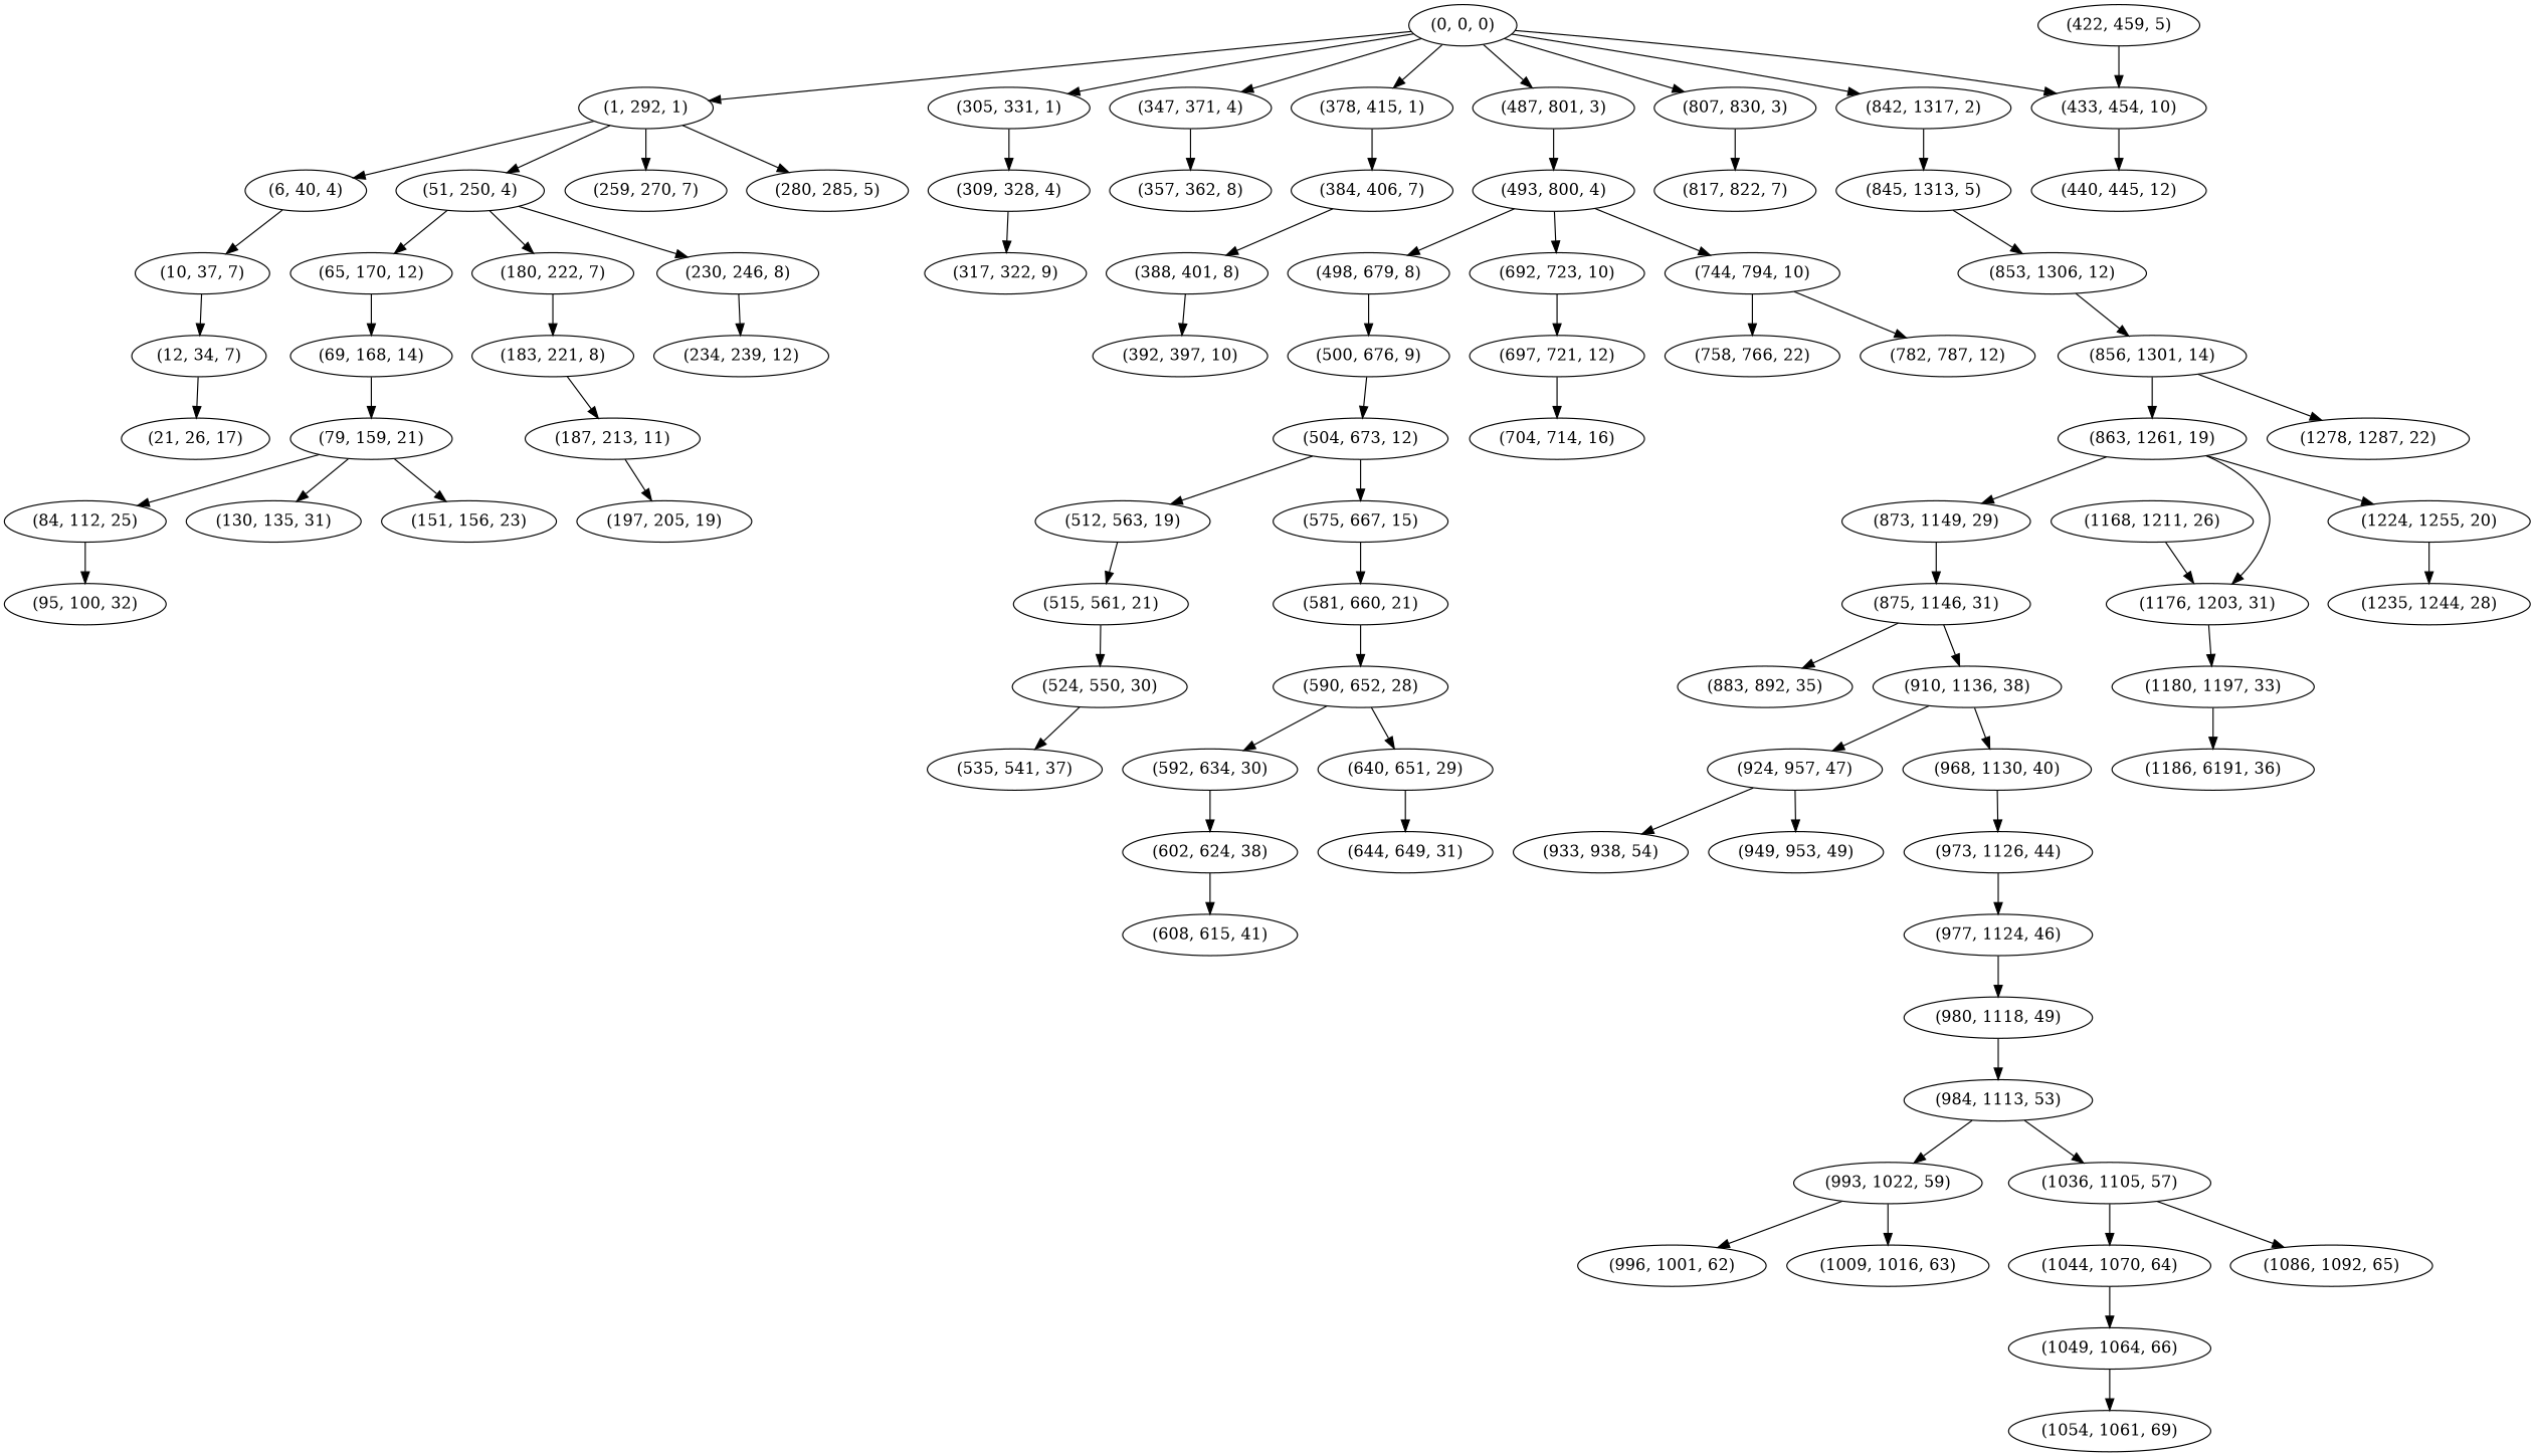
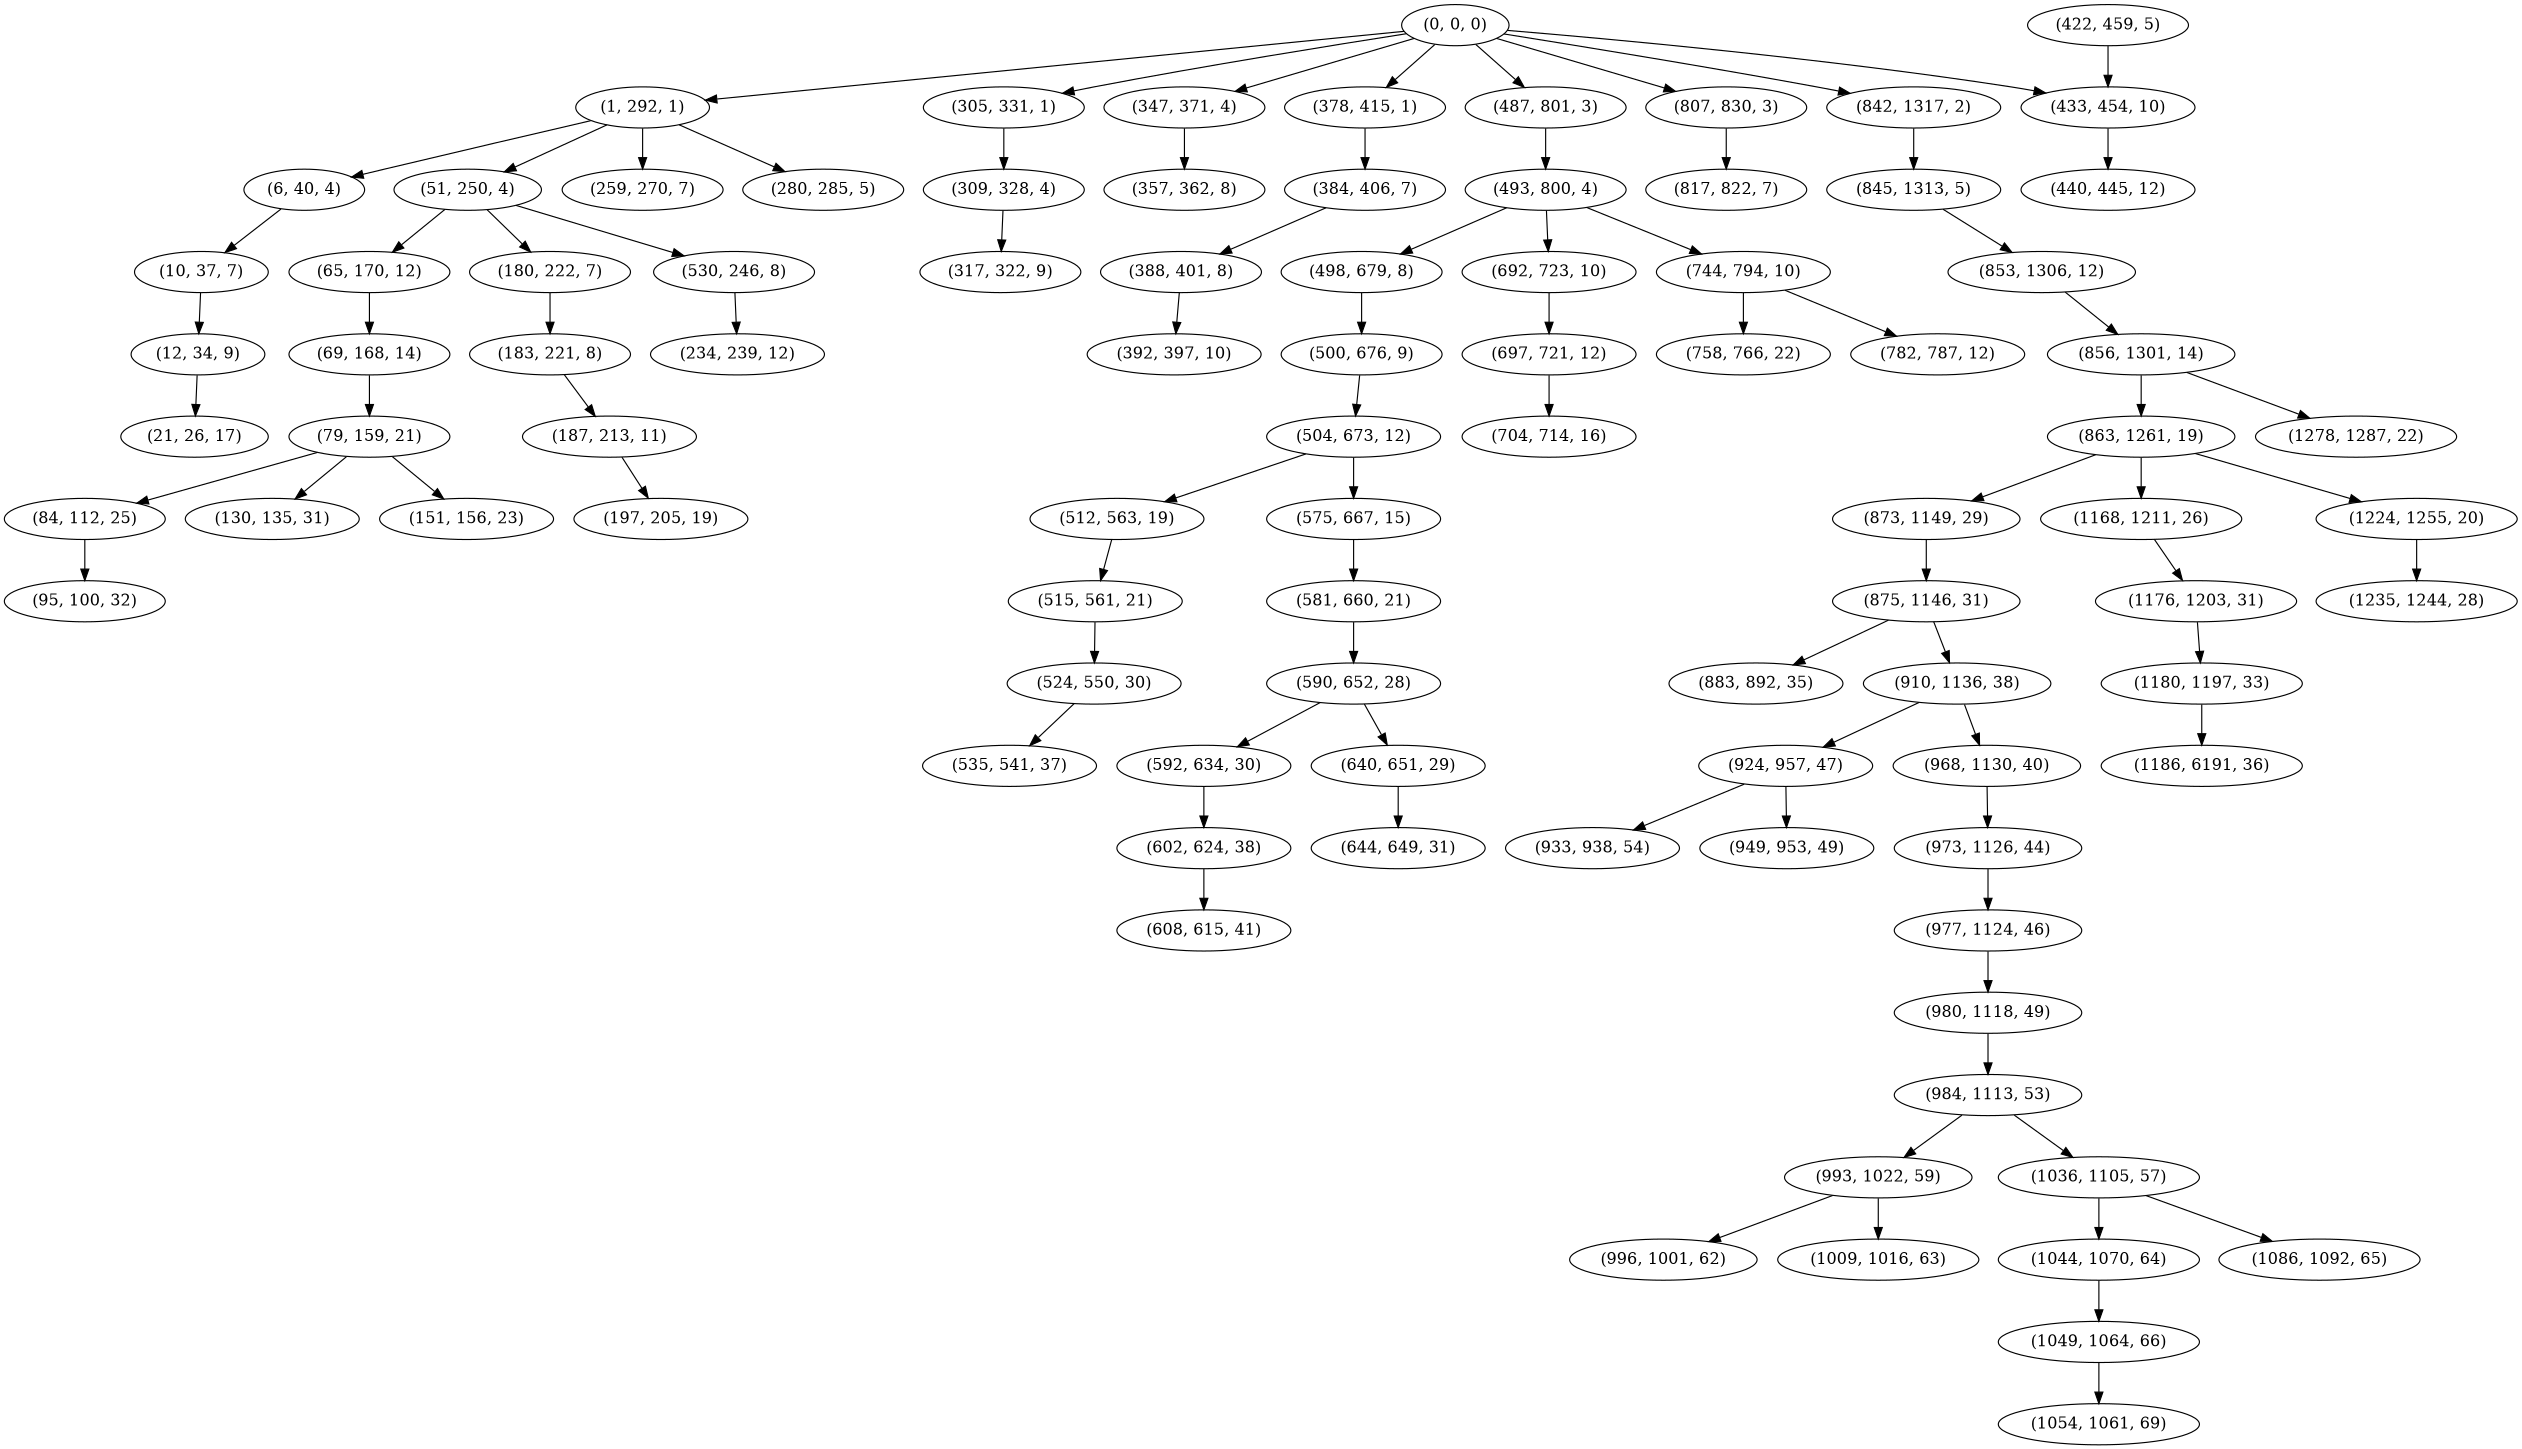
  digraph {
    "(0, 0, 0)"
    "(1, 292, 1)"
    "(305, 331, 1)"
    "(347, 371, 4)"
    "(378, 415, 1)"
    "(487, 801, 3)"
    "(807, 830, 3)"
    "(842, 1317, 2)"
    "(433, 454, 10)"
    "(6, 40, 4)"
    "(51, 250, 4)"
    "(259, 270, 7)"
    "(280, 285, 5)"
    "(309, 328, 4)"
    "(357, 362, 8)"
    "(384, 406, 7)"
    "(422, 459, 5)"
    "(493, 800, 4)"
    "(817, 822, 7)"
    "(845, 1313, 5)"
    "(10, 37, 7)"
    "(65, 170, 12)"
    "(180, 222, 7)"
-   "(230, 246, 8)"
-   "(12, 34, 9)" [label="(12, 34, 7)"]
+   "(230, 246, 8)" [label="(530, 246, 8)"]
+   "(12, 34, 9)"
    "(21, 26, 17)"
    "(69, 168, 14)"
    "(183, 221, 8)"
    "(234, 239, 12)"
    "(79, 159, 21)"
    "(84, 112, 25)"
    "(130, 135, 31)"
    "(151, 156, 23)"
    "(95, 100, 32)"
    "(187, 213, 11)"
    "(197, 205, 19)"
    "(317, 322, 9)"
    "(388, 401, 8)"
    "(392, 397, 10)"
    "(440, 445, 12)"
    "(498, 679, 8)"
    "(692, 723, 10)"
    "(744, 794, 10)"
    "(500, 676, 9)"
    "(697, 721, 12)"
    "(758, 766, 22)"
    "(782, 787, 12)"
    "(504, 673, 12)"
    "(512, 563, 19)"
    "(575, 667, 15)"
    "(515, 561, 21)"
    "(581, 660, 21)"
    "(524, 550, 30)"
    "(535, 541, 37)"
    "(590, 652, 28)"
    "(592, 634, 30)"
    "(640, 651, 29)"
    "(602, 624, 38)"
    "(644, 649, 31)"
    "(608, 615, 41)"
    "(704, 714, 16)"
    "(853, 1306, 12)"
    "(856, 1301, 14)"
    "(863, 1261, 19)"
    "(1278, 1287, 22)"
    "(873, 1149, 29)"
    "(1168, 1211, 26)"
    "(1224, 1255, 20)"
    "(875, 1146, 31)"
    "(1176, 1203, 31)"
    "(1235, 1244, 28)"
    "(883, 892, 35)"
    "(910, 1136, 38)"
    "(924, 957, 47)"
    "(968, 1130, 40)"
    "(933, 938, 54)"
    "(949, 953, 49)"
    "(973, 1126, 44)"
    "(977, 1124, 46)"
    "(980, 1118, 49)"
    "(984, 1113, 53)"
    "(993, 1022, 59)"
    "(1036, 1105, 57)"
    "(996, 1001, 62)"
    "(1009, 1016, 63)"
    "(1044, 1070, 64)"
    "(1086, 1092, 65)"
    "(1049, 1064, 66)"
    "(1054, 1061, 69)"
    "(1180, 1197, 33)"
    n91 [label="(1186, 6191, 36)"]
    "(0, 0, 0)" -> "(1, 292, 1)"
    "(0, 0, 0)" -> "(305, 331, 1)"
    "(0, 0, 0)" -> "(347, 371, 4)"
    "(0, 0, 0)" -> "(378, 415, 1)"
    "(0, 0, 0)" -> "(487, 801, 3)"
    "(0, 0, 0)" -> "(807, 830, 3)"
    "(0, 0, 0)" -> "(842, 1317, 2)"
    "(0, 0, 0)" -> "(433, 454, 10)"
    "(1, 292, 1)" -> "(6, 40, 4)"
    "(1, 292, 1)" -> "(51, 250, 4)"
    "(1, 292, 1)" -> "(259, 270, 7)"
    "(1, 292, 1)" -> "(280, 285, 5)"
    "(305, 331, 1)" -> "(309, 328, 4)"
    "(347, 371, 4)" -> "(357, 362, 8)"
    "(378, 415, 1)" -> "(384, 406, 7)"
    "(487, 801, 3)" -> "(493, 800, 4)"
    "(807, 830, 3)" -> "(817, 822, 7)"
    "(842, 1317, 2)" -> "(845, 1313, 5)"
    "(433, 454, 10)" -> "(440, 445, 12)"
    "(6, 40, 4)" -> "(10, 37, 7)"
    "(51, 250, 4)" -> "(65, 170, 12)"
    "(51, 250, 4)" -> "(180, 222, 7)"
    "(51, 250, 4)" -> "(230, 246, 8)"
    "(309, 328, 4)" -> "(317, 322, 9)"
    "(384, 406, 7)" -> "(388, 401, 8)"
    "(422, 459, 5)" -> "(433, 454, 10)"
    "(493, 800, 4)" -> "(498, 679, 8)"
    "(493, 800, 4)" -> "(692, 723, 10)"
    "(493, 800, 4)" -> "(744, 794, 10)"
    "(845, 1313, 5)" -> "(853, 1306, 12)"
    "(10, 37, 7)" -> "(12, 34, 9)"
    "(65, 170, 12)" -> "(69, 168, 14)"
    "(180, 222, 7)" -> "(183, 221, 8)"
    "(230, 246, 8)" -> "(234, 239, 12)"
    "(12, 34, 9)" -> "(21, 26, 17)"
    "(69, 168, 14)" -> "(79, 159, 21)"
    "(183, 221, 8)" -> "(187, 213, 11)"
    "(79, 159, 21)" -> "(84, 112, 25)"
    "(79, 159, 21)" -> "(130, 135, 31)"
    "(79, 159, 21)" -> "(151, 156, 23)"
    "(84, 112, 25)" -> "(95, 100, 32)"
    "(187, 213, 11)" -> "(197, 205, 19)"
    "(388, 401, 8)" -> "(392, 397, 10)"
    "(498, 679, 8)" -> "(500, 676, 9)"
    "(692, 723, 10)" -> "(697, 721, 12)"
    "(744, 794, 10)" -> "(758, 766, 22)"
    "(744, 794, 10)" -> "(782, 787, 12)"
    "(500, 676, 9)" -> "(504, 673, 12)"
    "(697, 721, 12)" -> "(704, 714, 16)"
    "(504, 673, 12)" -> "(512, 563, 19)"
    "(504, 673, 12)" -> "(575, 667, 15)"
    "(512, 563, 19)" -> "(515, 561, 21)"
    "(575, 667, 15)" -> "(581, 660, 21)"
    "(515, 561, 21)" -> "(524, 550, 30)"
    "(581, 660, 21)" -> "(590, 652, 28)"
    "(524, 550, 30)" -> "(535, 541, 37)"
    "(590, 652, 28)" -> "(592, 634, 30)"
    "(590, 652, 28)" -> "(640, 651, 29)"
    "(592, 634, 30)" -> "(602, 624, 38)"
    "(640, 651, 29)" -> "(644, 649, 31)"
    "(602, 624, 38)" -> "(608, 615, 41)"
    "(853, 1306, 12)" -> "(856, 1301, 14)"
    "(856, 1301, 14)" -> "(863, 1261, 19)"
    "(856, 1301, 14)" -> "(1278, 1287, 22)"
    "(863, 1261, 19)" -> "(873, 1149, 29)"
-   "(863, 1261, 19)" -> "(1176, 1203, 31)"
+   "(863, 1261, 19)" -> "(1168, 1211, 26)"
    "(863, 1261, 19)" -> "(1224, 1255, 20)"
    "(873, 1149, 29)" -> "(875, 1146, 31)"
    "(1168, 1211, 26)" -> "(1176, 1203, 31)"
    "(1224, 1255, 20)" -> "(1235, 1244, 28)"
    "(875, 1146, 31)" -> "(883, 892, 35)"
    "(875, 1146, 31)" -> "(910, 1136, 38)"
    "(1176, 1203, 31)" -> "(1180, 1197, 33)"
    "(910, 1136, 38)" -> "(924, 957, 47)"
    "(910, 1136, 38)" -> "(968, 1130, 40)"
    "(924, 957, 47)" -> "(933, 938, 54)"
    "(924, 957, 47)" -> "(949, 953, 49)"
    "(968, 1130, 40)" -> "(973, 1126, 44)"
    "(973, 1126, 44)" -> "(977, 1124, 46)"
    "(977, 1124, 46)" -> "(980, 1118, 49)"
    "(980, 1118, 49)" -> "(984, 1113, 53)"
    "(984, 1113, 53)" -> "(993, 1022, 59)"
    "(984, 1113, 53)" -> "(1036, 1105, 57)"
    "(993, 1022, 59)" -> "(996, 1001, 62)"
    "(993, 1022, 59)" -> "(1009, 1016, 63)"
    "(1036, 1105, 57)" -> "(1044, 1070, 64)"
    "(1036, 1105, 57)" -> "(1086, 1092, 65)"
    "(1044, 1070, 64)" -> "(1049, 1064, 66)"
    "(1049, 1064, 66)" -> "(1054, 1061, 69)"
    "(1180, 1197, 33)" -> n91
  }
